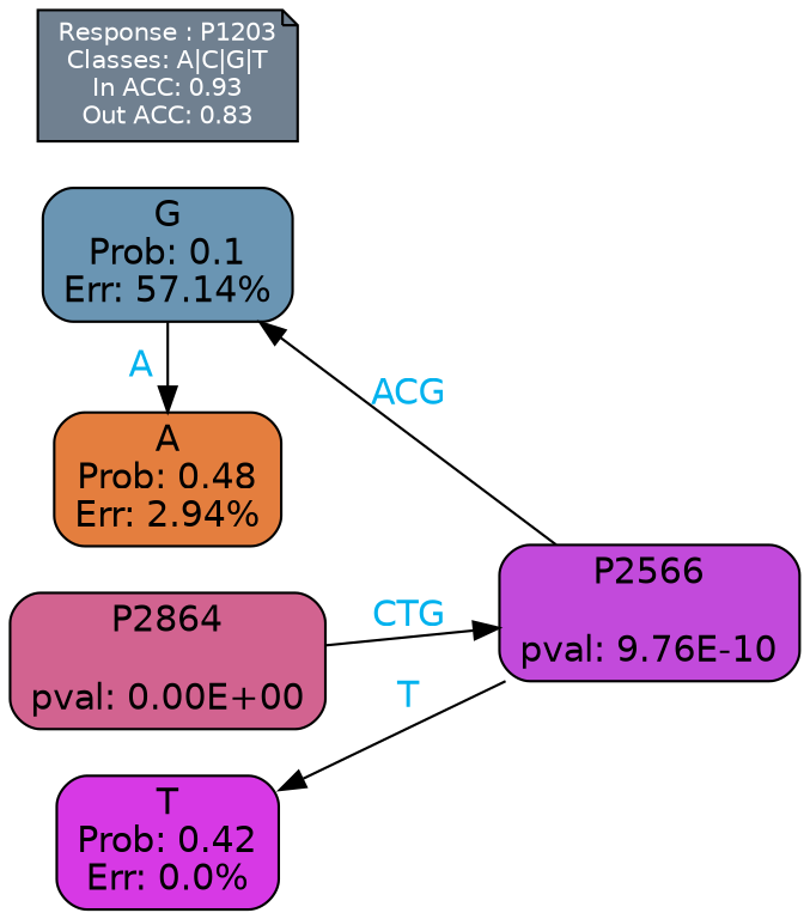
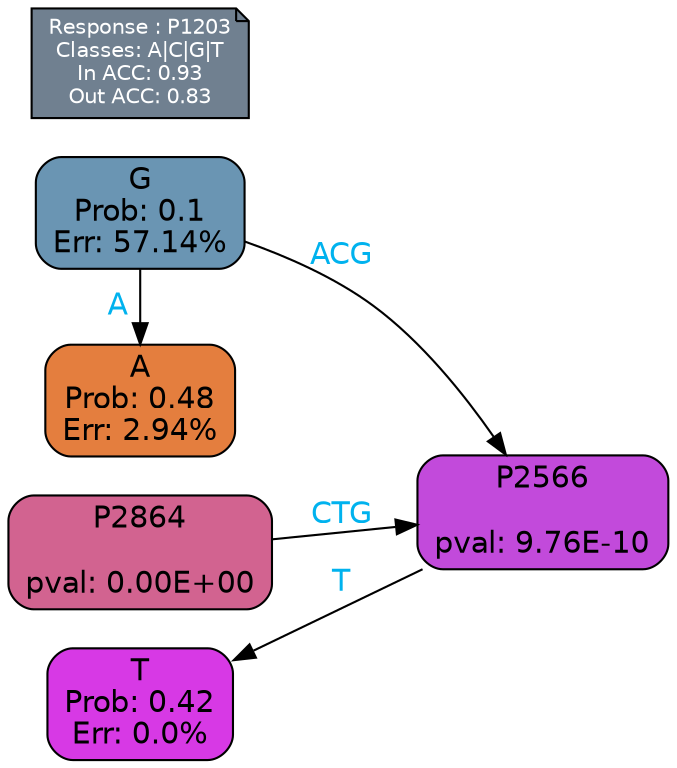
  digraph {
    rankdir=LR
    ranksep=equally
    splines=polylines
    node [color=black fontname=helvetica shape=box style="filled, rounded"]
    edge [fontcolor=deepskyblue2 fontname=helvetica]
    n1 [fillcolor="#e47e3e" label="A\nProb: 0.48\nErr: 2.94%"]
    n2 [fillcolor="#6a95b3" label="G\nProb: 0.1\nErr: 57.14%"]
    n3 [fillcolor="#d739e5" label="T\nProb: 0.42\nErr: 0.0%"]
    n4 [align=left fillcolor=slategray fontcolor=white fontsize=10 label="Response : P1203\nClasses: A|C|G|T\nIn ACC: 0.93\nOut ACC: 0.83\n" shape=note style=filled]
    n5 [fillcolor="#d26390" label="P2864\n\npval: 0.00E+00"]
    n6 [fillcolor="#c24adb" label="P2566\n\npval: 9.76E-10"]
    subgraph sub_1 {
      rank=same
      n1
      n2
      n3
    }
    subgraph sub_2 {
      rank=same
      n4
      n5
    }
    n2 -> n1 [label=A]
    n5 -> n6 [label=CTG]
-   n6 -> n2 [label=ACG]
+   n2 -> n6 [label=ACG]
    n6 -> n3 [label=T]
  }
